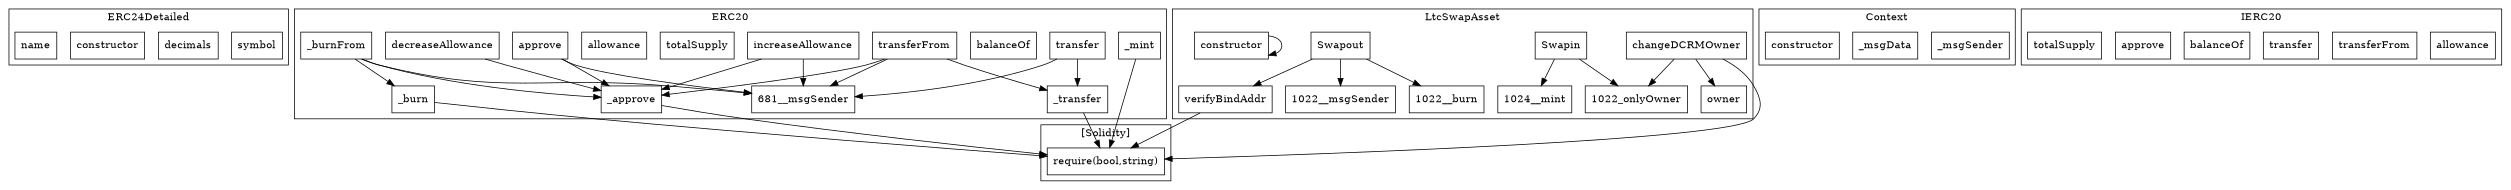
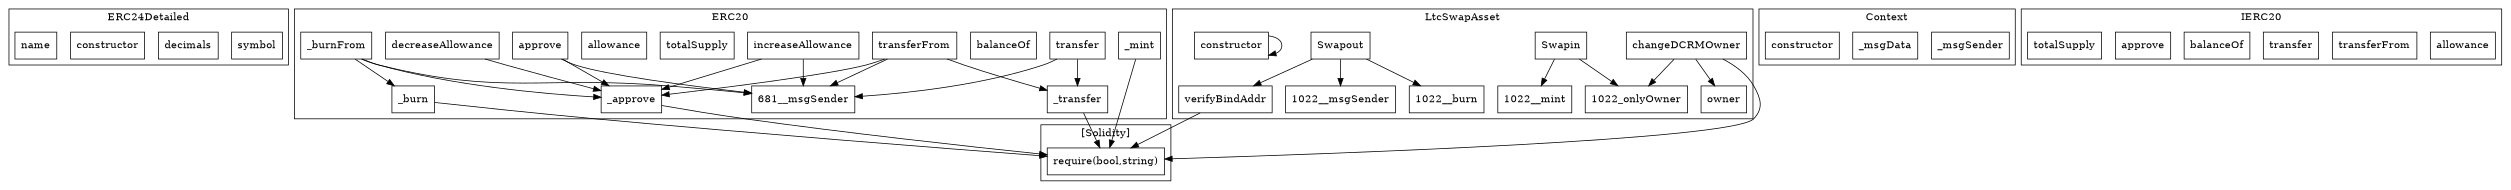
  strict digraph {
    rankdir=TB
    node [shape=box]
    n1 [label=symbol]
    n2 [label=decimals]
    n3 [label=constructor]
    n4 [label=name]
    n5 [label=_burn]
    n6 [label=_transfer]
    n7 [label=decreaseAllowance]
    n8 [label=_approve]
    "681__msgSender"
    n10 [label=approve]
    n11 [label=balanceOf]
    n12 [label=_mint]
    n13 [label=increaseAllowance]
    n14 [label=totalSupply]
    n15 [label=allowance]
    n16 [label=transfer]
    n17 [label=_burnFrom]
    n18 [label=transferFrom]
    n19 [label=changeDCRMOwner]
    n20 [label=owner]
    "1022_onlyOwner"
    n22 [label=Swapout]
    n23 [label=verifyBindAddr]
    "1022__msgSender"
    "1022__burn"
    n26 [label=Swapin]
-   "1022__mint" [label="1024__mint"]
+   "1022__mint"
    n28 [label=constructor]
    n29 [label=_msgSender]
    n30 [label=_msgData]
    n31 [label=constructor]
    n32 [label=allowance]
    n33 [label=transferFrom]
    n34 [label=transfer]
    n35 [label=balanceOf]
    n36 [label=approve]
    n37 [label=totalSupply]
    "require(bool,string)"
    subgraph cluster_1 {
      label=ERC24Detailed
      n1
      n2
      n3
      n4
    }
    subgraph cluster_2 {
      label=ERC20
      n5
      n6
      n7
      n8
      "681__msgSender"
      n10
      n11
      n12
      n13
      n14
      n15
      n16
      n17
      n18
    }
    subgraph cluster_3 {
      label=LtcSwapAsset
      n19
      n20
      "1022_onlyOwner"
      n22
      n23
      "1022__msgSender"
      "1022__burn"
      n26
      "1022__mint"
      n28
    }
    subgraph cluster_4 {
      label=Context
      n29
      n30
      n31
    }
    subgraph cluster_5 {
      label=IERC20
      n32
      n33
      n34
      n35
      n36
      n37
    }
    subgraph cluster_6 {
      label="[Solidity]"
      "require(bool,string)"
    }
    n5 -> "require(bool,string)"
    n6 -> "require(bool,string)"
    n7 -> n8
    n8 -> "require(bool,string)"
    n10 -> n8
    n10 -> "681__msgSender"
    n12 -> "require(bool,string)"
    n13 -> n8
    n13 -> "681__msgSender"
    n16 -> n6
    n16 -> "681__msgSender"
    n17 -> n5
    n17 -> n8
    n17 -> "681__msgSender"
    n18 -> n6
    n18 -> n8
    n18 -> "681__msgSender"
    n19 -> n20
    n19 -> "1022_onlyOwner"
    n19 -> "require(bool,string)"
    n22 -> n23
    n22 -> "1022__msgSender"
    n22 -> "1022__burn"
    n23 -> "require(bool,string)"
    n26 -> "1022_onlyOwner"
    n26 -> "1022__mint"
    n28 -> n28
  }
